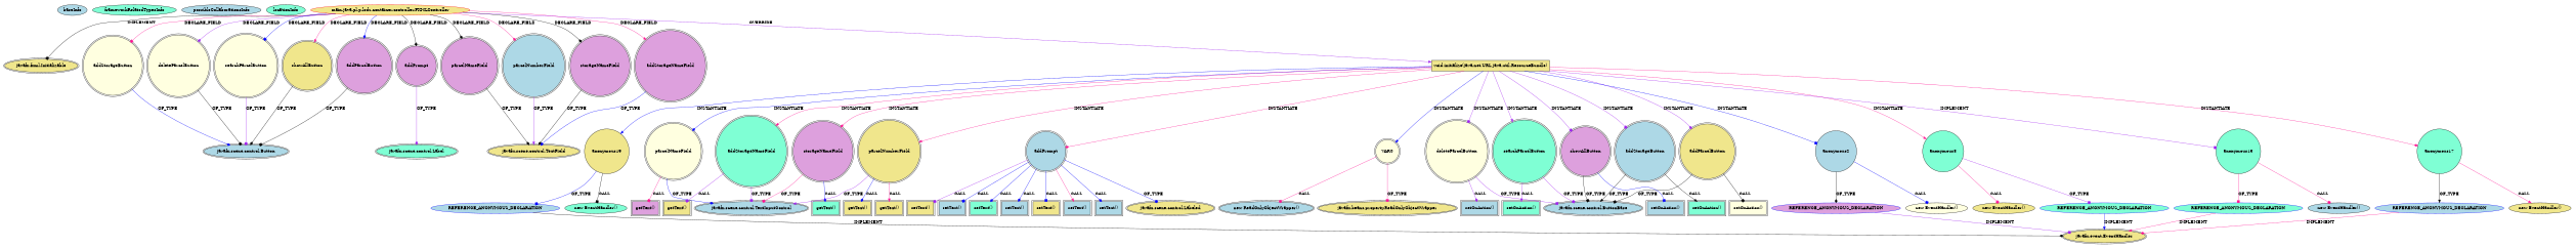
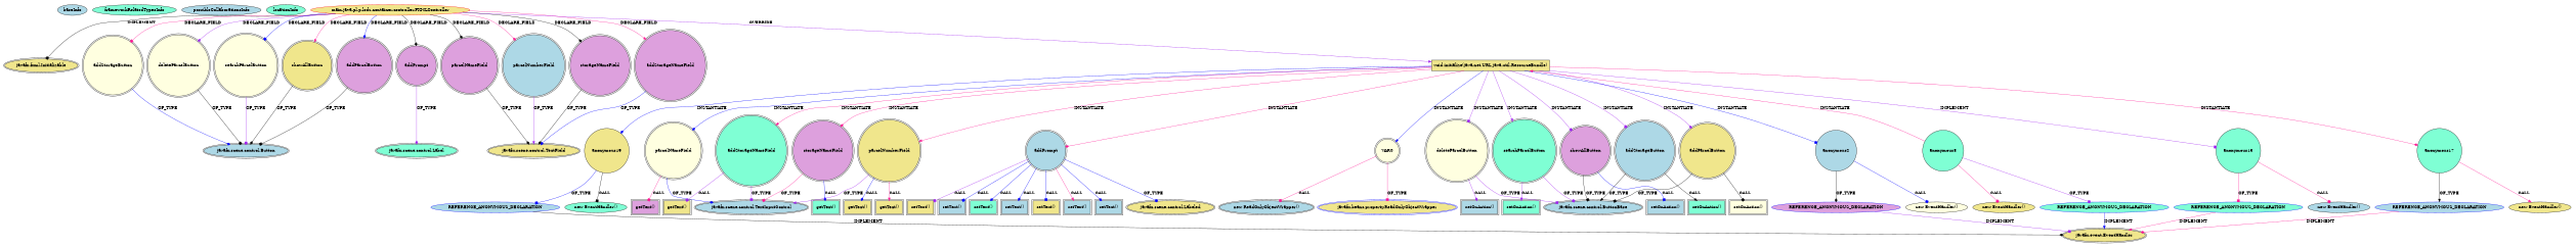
  digraph {
    node [fillcolor=lightblue style=filled isFrameworkType=true vertexType=INSIDE_CALL peripheries=2 shape=circle]
    edge [arrowhead=box color=deeppink]
    baseInfo [category=extension_graph graphId=4418 isAnonymous=false possibleRelation=true isFrameworkType="" vertexType="" peripheries="" shape=""]
    frameworkRelatedTypesInfo [0="javafx.fxml.Initializable" fillcolor=aquamarine isFrameworkType="" vertexType="" peripheries="" shape=""]
    possibleCollaborationsInfo [0="4418~OVERRIDING_METHOD_DECLARATION-INSTANTIATION-~javafx.fxml.Initializable ~javafx.event.EventHandler ~false~true" isFrameworkType="" vertexType="" peripheries="" shape=""]
    locationInfo [contextSignature=FXMLController filePath="/szabel01-kontenery/kontenery-master/src/main/java/pl/p/lodz/container/controller/FXMLController.java" fillcolor=aquamarine graphId=4418 projectName="szabel01-kontenery" isFrameworkType="" vertexType="" peripheries="" shape=""]
    n5 [color=red fillcolor=khaki isFrameworkType=false label="main.java.pl.p.lodz.container.controller.FXMLController" vertexType=ROOT_CLIENT_CLASS_DECLARATION peripheries="" shape=""]
    n6 [fillcolor=khaki label="javafx.fxml.Initializable" vertexType=FRAMEWORK_INTERFACE_TYPE shape=""]
    n7 [fillcolor=plum label=addParcelButton vertexType=FIELD_DECLARATION]
    n8 [fillcolor=plum label=addPrompt vertexType=FIELD_DECLARATION]
    n9 [fillcolor=lightyellow label=addStorageButton vertexType=FIELD_DECLARATION]
    n10 [fillcolor=plum label=addStorageNameField vertexType=FIELD_DECLARATION]
    n11 [fillcolor=lightyellow label=deleteParcelButton vertexType=FIELD_DECLARATION]
    n12 [fillcolor=plum label=parcelNameField vertexType=FIELD_DECLARATION]
    n13 [label=parcelNumberField vertexType=FIELD_DECLARATION]
    n14 [fillcolor=lightyellow label=searchParcelButton vertexType=FIELD_DECLARATION]
    n15 [fillcolor=khaki label=showAllButton vertexType=FIELD_DECLARATION]
    n16 [fillcolor=plum label=storageNameField vertexType=FIELD_DECLARATION]
    n17 [fillcolor=khaki isFrameworkType=false label="void initialize(java.net.URL,java.util.ResourceBundle)" shape=box vertexType=OVERRIDING_METHOD_DECLARATION peripheries=""]
    n18 [label="javafx.scene.control.Button" vertexType=FRAMEWORK_CLASS_TYPE shape=""]
    n19 [fillcolor=aquamarine label="javafx.scene.control.Label" vertexType=FRAMEWORK_CLASS_TYPE shape=""]
    n20 [fillcolor=khaki label="javafx.scene.control.TextField" vertexType=FRAMEWORK_CLASS_TYPE shape=""]
    n21 [fillcolor=lightyellow label=VAR0 vertexType=VARIABLE_EXPRESION]
    n22 [fillcolor=khaki label=addParcelButton vertexType=VARIABLE_EXPRESION]
    n23 [isFrameworkType=false label=anonymous2 vertexType=VARIABLE_EXPRESION peripheries=""]
    n24 [fillcolor=lightyellow label=parcelNameField vertexType=VARIABLE_EXPRESION]
    n25 [fillcolor=aquamarine label=addStorageNameField vertexType=VARIABLE_EXPRESION]
    n26 [label=addPrompt vertexType=VARIABLE_EXPRESION]
    n27 [label=addStorageButton vertexType=VARIABLE_EXPRESION]
    n28 [fillcolor=aquamarine isFrameworkType=false label=anonymous8 vertexType=VARIABLE_EXPRESION peripheries=""]
    n29 [fillcolor=plum label=storageNameField vertexType=VARIABLE_EXPRESION]
    n30 [fillcolor=aquamarine label=searchParcelButton vertexType=VARIABLE_EXPRESION]
    n31 [fillcolor=aquamarine isFrameworkType=false label=anonymous13 vertexType=VARIABLE_EXPRESION peripheries=""]
    n32 [fillcolor=khaki label=parcelNumberField vertexType=VARIABLE_EXPRESION]
    n33 [fillcolor=plum label=showAllButton vertexType=VARIABLE_EXPRESION]
    n34 [fillcolor=aquamarine isFrameworkType=false label=anonymous17 vertexType=VARIABLE_EXPRESION peripheries=""]
    n35 [fillcolor=lightyellow label=deleteParcelButton vertexType=VARIABLE_EXPRESION]
    n36 [fillcolor=khaki isFrameworkType=false label=anonymous19 vertexType=VARIABLE_EXPRESION peripheries=""]
-   n37 [fillcolor=khaki label="javafx.beans.property.ReadOnlyObjectWrapper" vertexType=FRAMEWORK_CLASS_TYPE shape=""]
+   n37 [fillcolor=khaki label="javafx.beans.property.ReadOnlyObjectWrapper" vertexType=FRAMEWORK_CLASS_TYPE color=blue shape=""]
    n38 [label="new ReadOnlyObjectWrapper()" vertexType=CONSTRUCTOR_CALL shape=""]
    n39 [label="javafx.scene.control.ButtonBase" vertexType=FRAMEWORK_CLASS_TYPE shape=""]
    n40 [fillcolor=lightyellow label="setOnAction()" shape=box]
    n41 [color=blue fillcolor=plum isFrameworkType=false label=REFERENCE_ANONYMOUS_DECLARATION vertexType=REFERENCE_ANONYMOUS_DECLARATION peripheries="" shape=""]
    n42 [fillcolor=lightyellow isFrameworkType=false label="new EventHandler()" vertexType=CONSTRUCTOR_CALL peripheries="" shape=""]
    n43 [label="javafx.scene.control.TextInputControl" vertexType=FRAMEWORK_CLASS_TYPE shape=""]
    n44 [fillcolor=plum label="getText()" shape=box]
    n45 [fillcolor=khaki label="getText()" shape=box]
    n46 [fillcolor=khaki label="javafx.scene.control.Labeled" vertexType=FRAMEWORK_CLASS_TYPE shape=""]
    n47 [fillcolor=khaki label="setText()" shape=box]
    n48 [label="setText()" shape=box]
    n49 [fillcolor=aquamarine label="setText()" shape=box]
    n50 [label="setText()" shape=box]
    n51 [fillcolor=khaki label="setText()" shape=box]
    n52 [label="setText()" shape=box]
    n53 [label="setText()" shape=box]
    n54 [fillcolor=aquamarine label="setOnAction()" shape=box]
    n55 [color=blue fillcolor=aquamarine isFrameworkType=false label=REFERENCE_ANONYMOUS_DECLARATION vertexType=REFERENCE_ANONYMOUS_DECLARATION peripheries="" shape=""]
    n56 [fillcolor=khaki isFrameworkType=false label="new EventHandler()" vertexType=CONSTRUCTOR_CALL peripheries="" shape=""]
    n57 [fillcolor=aquamarine label="getText()" shape=box]
    n58 [fillcolor=aquamarine label="setOnAction()" shape=box]
    n59 [color=blue fillcolor=aquamarine isFrameworkType=false label=REFERENCE_ANONYMOUS_DECLARATION vertexType=REFERENCE_ANONYMOUS_DECLARATION peripheries="" shape=""]
    n60 [isFrameworkType=false label="new EventHandler()" vertexType=CONSTRUCTOR_CALL peripheries="" shape=""]
    n61 [fillcolor=khaki label="getText()" shape=box]
    n62 [fillcolor=khaki label="getText()" shape=box]
    n63 [label="setOnAction()" shape=box]
    n64 [color=blue isFrameworkType=false label=REFERENCE_ANONYMOUS_DECLARATION vertexType=REFERENCE_ANONYMOUS_DECLARATION peripheries="" shape=""]
    n65 [fillcolor=khaki isFrameworkType=false label="new EventHandler()" vertexType=CONSTRUCTOR_CALL peripheries="" shape=""]
    n66 [label="setOnAction()" shape=box]
    n67 [color=blue isFrameworkType=false label=REFERENCE_ANONYMOUS_DECLARATION vertexType=REFERENCE_ANONYMOUS_DECLARATION peripheries="" shape=""]
    n68 [fillcolor=aquamarine isFrameworkType=false label="new EventHandler()" vertexType=CONSTRUCTOR_CALL peripheries="" shape=""]
    n69 [fillcolor=khaki label="javafx.event.EventHandler" vertexType=FRAMEWORK_INTERFACE_TYPE shape=""]
    n5 -> n6 [color=black label=IMPLEMENT]
    n5 -> n7 [arrowhead=diamond color=blue label=DECLARE_FIELD]
    n5 -> n8 [arrowhead=diamond color=black label=DECLARE_FIELD]
    n5 -> n9 [label=DECLARE_FIELD]
    n5 -> n10 [arrowhead=normal label=DECLARE_FIELD]
    n5 -> n11 [arrowhead=diamond color=purple label=DECLARE_FIELD]
    n5 -> n12 [arrowhead=diamond color=black label=DECLARE_FIELD]
    n5 -> n13 [arrowhead=diamond label=DECLARE_FIELD]
    n5 -> n14 [color=blue label=DECLARE_FIELD]
    n5 -> n15 [arrowhead=normal label=DECLARE_FIELD]
    n5 -> n16 [arrowhead=diamond color=black label=DECLARE_FIELD]
    n5 -> n17 [arrowhead=normal color=purple label=OVERRIDE]
    n7 -> n18 [color=black label=OF_TYPE]
    n8 -> n19 [arrowhead=diamond color=purple label=OF_TYPE]
    n9 -> n18 [arrowhead=diamond color=blue label=OF_TYPE]
    n10 -> n20 [color=blue label=OF_TYPE]
    n11 -> n18 [color=black label=OF_TYPE]
    n12 -> n20 [arrowhead=diamond color=black label=OF_TYPE]
    n13 -> n20 [arrowhead=normal color=purple label=OF_TYPE]
    n14 -> n18 [color=purple label=OF_TYPE]
    n15 -> n18 [arrowhead=diamond color=black label=OF_TYPE]
    n16 -> n20 [arrowhead=diamond color=black label=OF_TYPE]
    n17 -> n21 [arrowhead=normal color=blue label=INSTANTIATE]
    n17 -> n22 [arrowhead=diamond color=purple label=INSTANTIATE]
    n17 -> n23 [color=blue label=INSTANTIATE]
    n17 -> n24 [arrowhead=diamond color=blue label=INSTANTIATE]
    n17 -> n25 [arrowhead=normal label=INSTANTIATE]
    n17 -> n26 [arrowhead=diamond label=INSTANTIATE]
    n17 -> n27 [color=purple label=INSTANTIATE]
-   n17 -> n28 [arrowhead=normal label=INSTANTIATE]
+   n28 -> n17 [arrowhead=normal label=INSTANTIATE]
    n17 -> n29 [arrowhead=diamond label=INSTANTIATE]
    n17 -> n30 [arrowhead=normal color=purple label=INSTANTIATE]
    n17 -> n31 [color=purple label=IMPLEMENT]
    n17 -> n32 [arrowhead=normal label=INSTANTIATE]
    n17 -> n33 [color=purple label=INSTANTIATE]
    n17 -> n34 [arrowhead=diamond label=INSTANTIATE]
    n17 -> n35 [color=purple label=INSTANTIATE]
-   n17 -> n36 [arrowhead=normal color=blue label=INSTANTIATE]
+   n17 -> n36 [arrowhead=diamond color=blue label=INSTANTIATE]
    n21 -> n37 [label=OF_TYPE]
    n21 -> n38 [label=CALL]
    n22 -> n39 [color=black label=OF_TYPE]
    n22 -> n40 [color=black label=CALL]
    n23 -> n41 [arrowhead=diamond color=black label=OF_TYPE]
    n23 -> n42 [color=blue label=CALL]
    n24 -> n43 [arrowhead=diamond color=blue label=OF_TYPE]
    n24 -> n44 [label=CALL]
    n25 -> n43 [color=purple label=OF_TYPE]
    n25 -> n45 [color=purple label=CALL]
    n26 -> n46 [color=blue label=OF_TYPE]
    n26 -> n47 [color=purple label=CALL]
    n26 -> n48 [color=blue label=CALL]
    n26 -> n49 [arrowhead=diamond color=blue label=CALL]
    n26 -> n50 [arrowhead=diamond color=blue label=CALL]
    n26 -> n51 [color=blue label=CALL]
    n26 -> n52 [arrowhead=normal label=CALL]
    n26 -> n53 [arrowhead=diamond color=blue label=CALL]
    n27 -> n39 [arrowhead=normal color=black label=OF_TYPE]
    n27 -> n54 [arrowhead=normal color=black label=CALL]
    n28 -> n55 [color=purple label=OF_TYPE]
    n28 -> n56 [label=CALL]
    n29 -> n43 [label=OF_TYPE]
    n29 -> n57 [arrowhead=diamond color=blue label=CALL]
    n30 -> n39 [color=purple label=OF_TYPE]
    n30 -> n58 [arrowhead=normal color=purple label=CALL]
    n31 -> n59 [label=OF_TYPE]
    n31 -> n60 [label=CALL]
    n32 -> n43 [arrowhead=normal color=purple label=OF_TYPE]
    n32 -> n61 [arrowhead=diamond color=blue label=CALL]
    n32 -> n62 [arrowhead=normal label=CALL]
    n33 -> n39 [color=black label=OF_TYPE]
    n33 -> n63 [color=blue label=CALL]
    n34 -> n64 [arrowhead=normal color=black label=OF_TYPE]
    n34 -> n65 [arrowhead=normal label=CALL]
    n35 -> n39 [color=purple label=OF_TYPE]
    n35 -> n66 [arrowhead=diamond color=purple label=CALL]
    n36 -> n67 [color=blue label=OF_TYPE]
    n36 -> n68 [color=black label=CALL]
    n41 -> n69 [color=purple label=IMPLEMENT]
    n55 -> n69 [arrowhead=normal color=blue label=IMPLEMENT]
    n59 -> n69 [arrowhead=normal label=IMPLEMENT]
    n64 -> n69 [arrowhead=diamond label=IMPLEMENT]
    n67 -> n69 [arrowhead=diamond color=black label=IMPLEMENT]
  }
